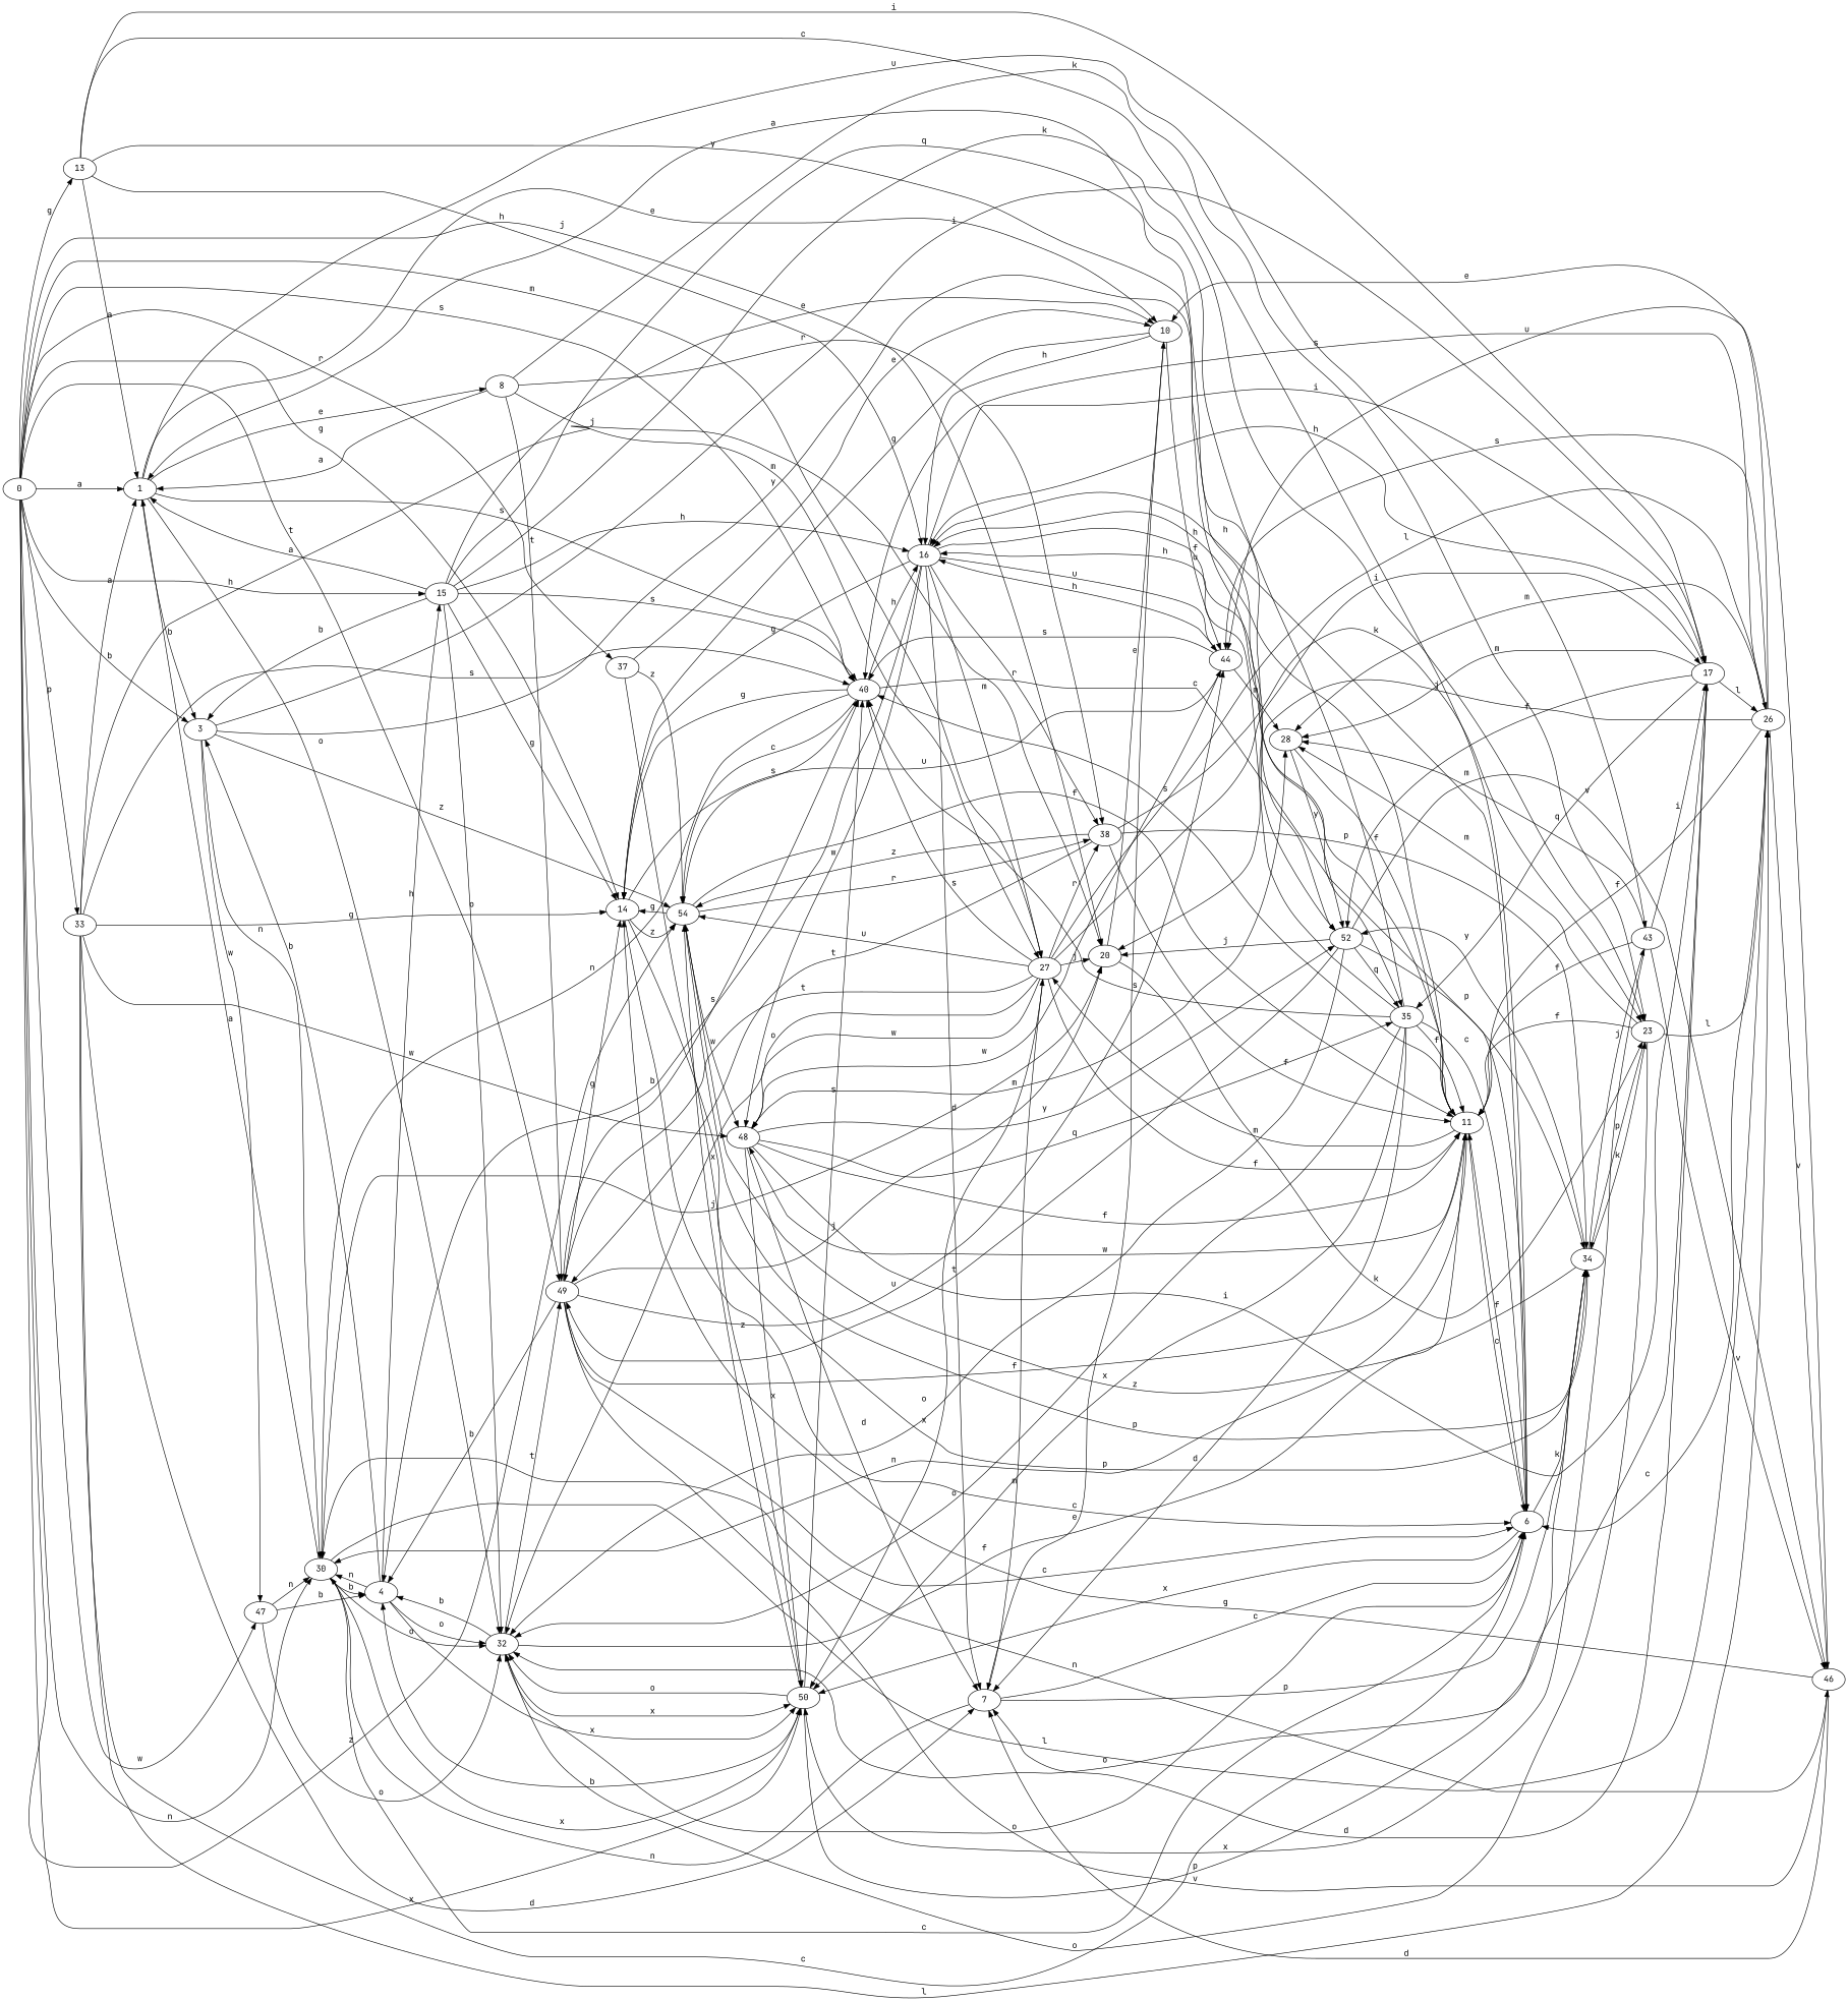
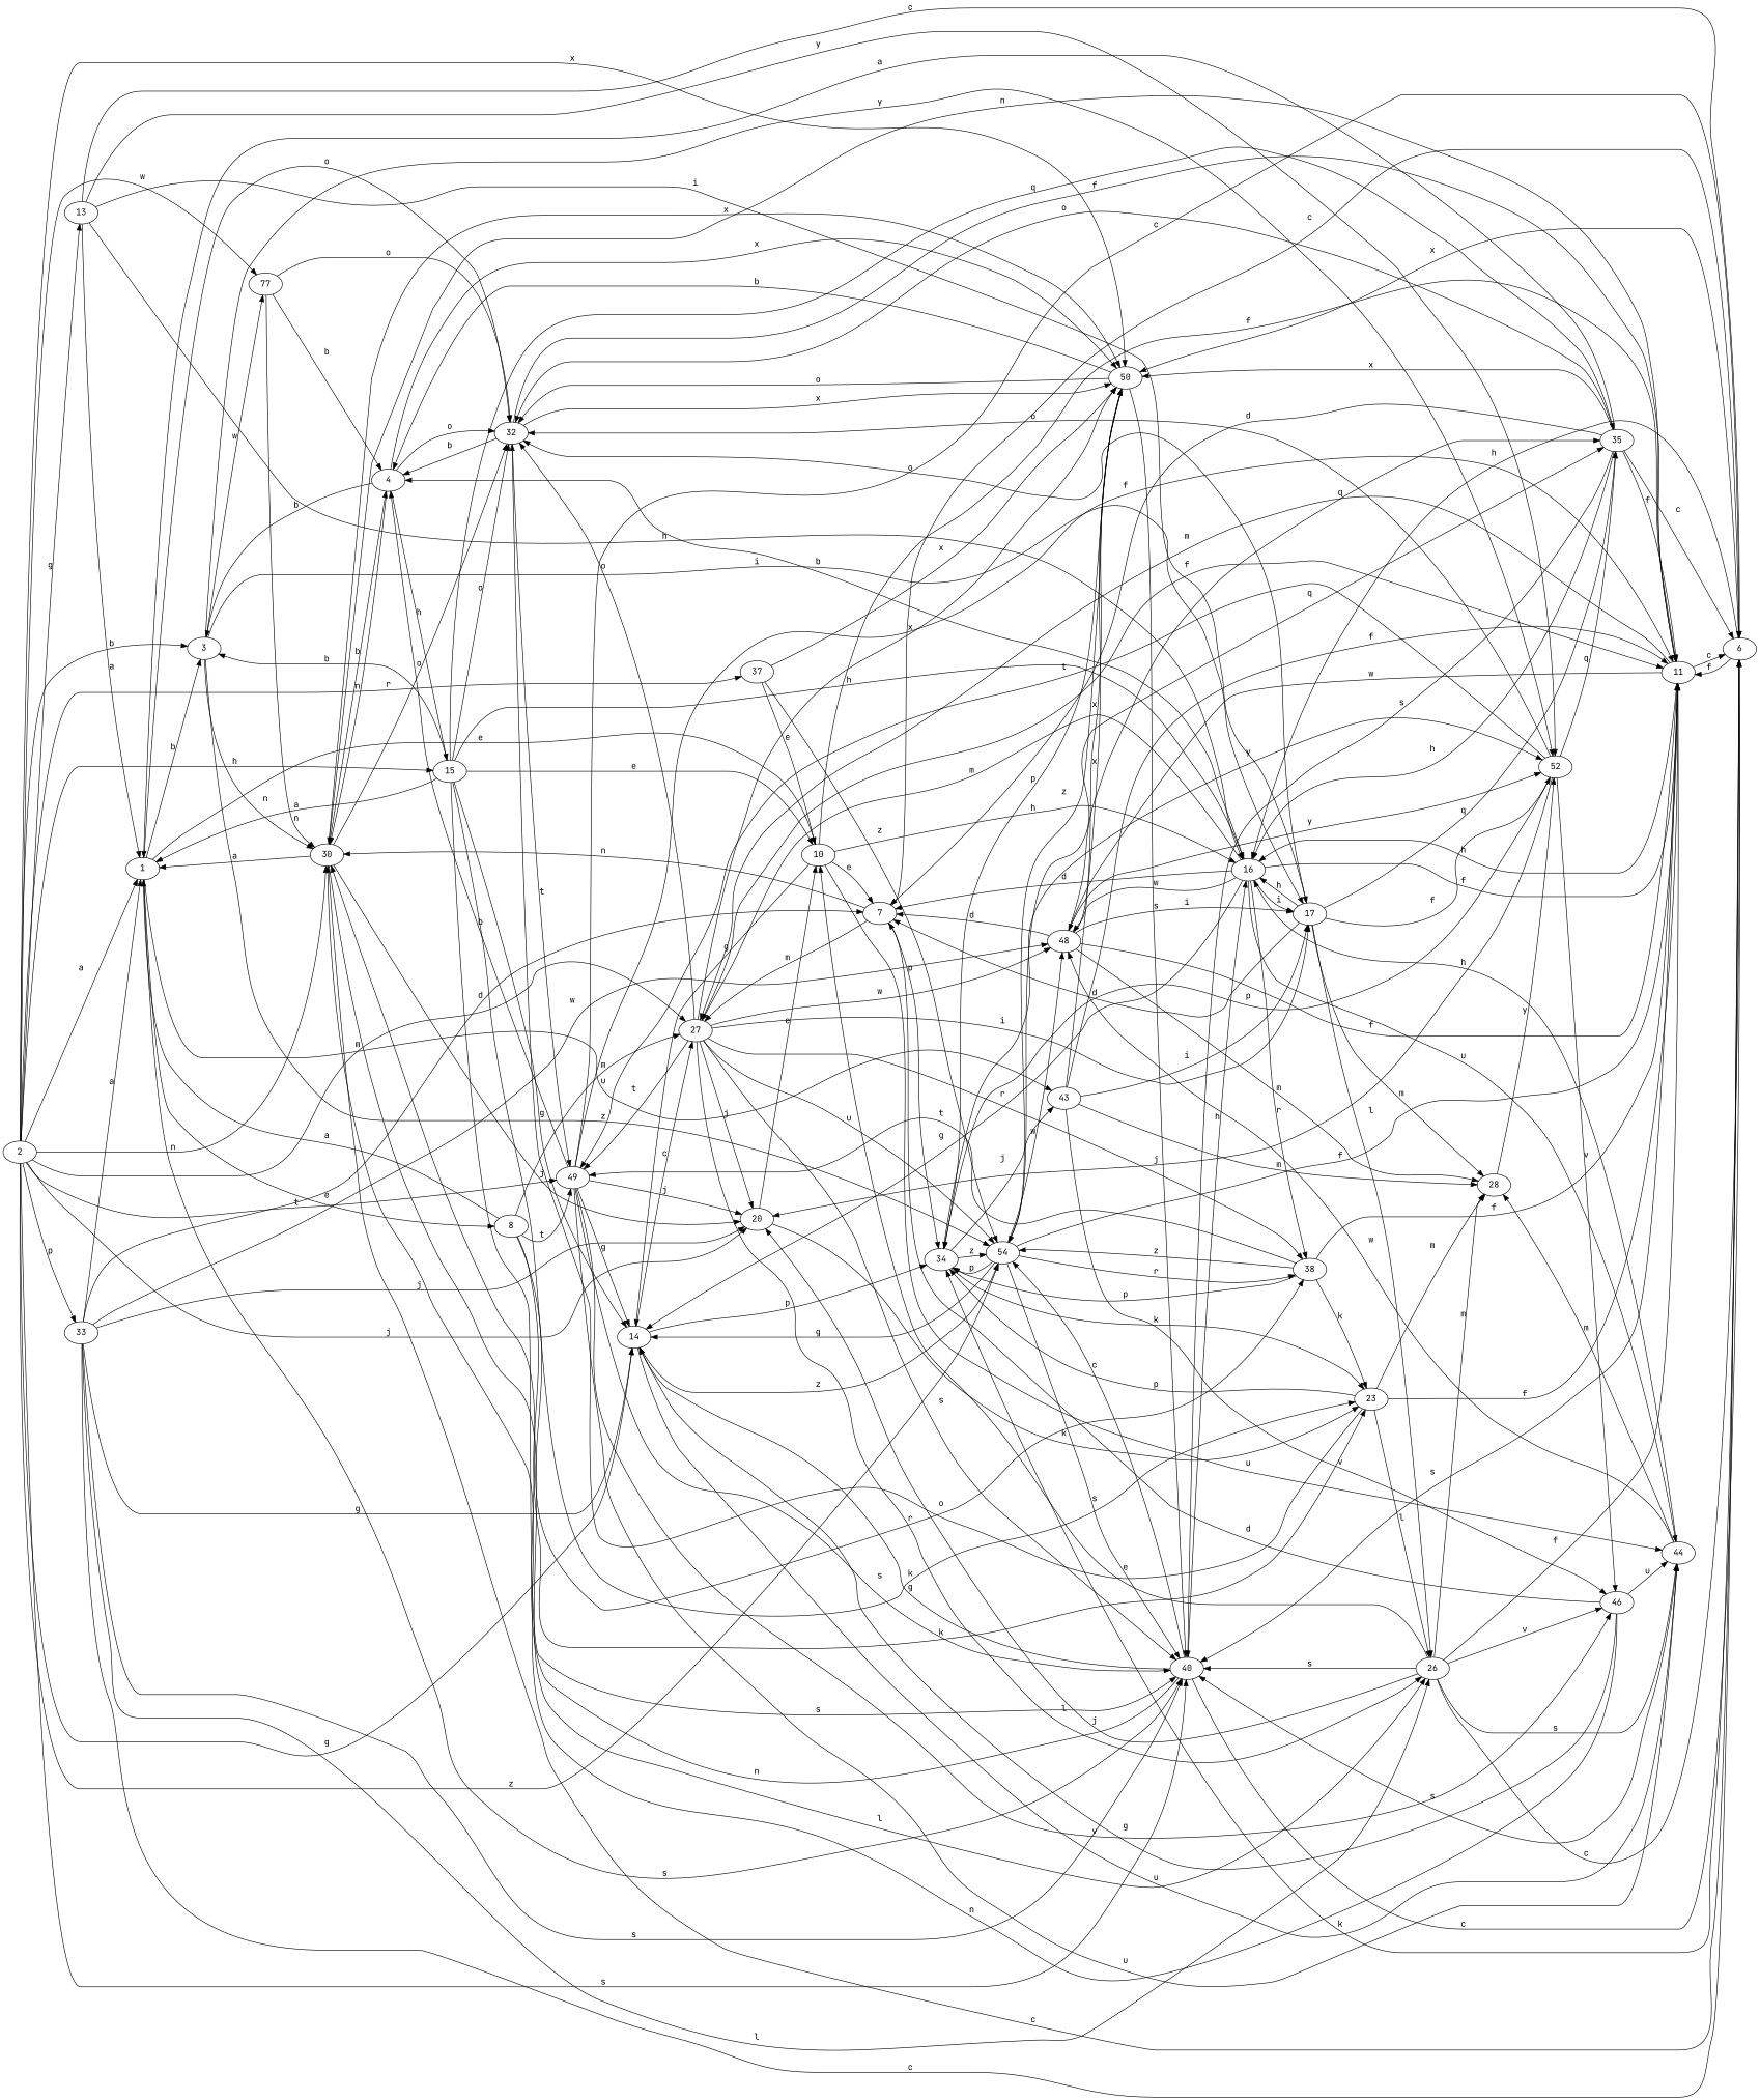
  strict digraph {
    fontname="JetBrains Mono"
    rankdir=LR
    node [fontname="JetBrains Mono"]
    edge [fontname="JetBrains Mono"]
-   0
+   0 [label=2]
    1
    3
    13
    14
    15
    20
    27
    30
    33
    37
    40
    n13 [label=49]
-   47
+   47 [label=77]
    50
    54
    8
    10
    32
    43
    17
    52
    6
    16
    34
    44
    23
    35
    11
    38
    48
    26
    4
    7
    46
    28
    0 -> 1 [label=a]
    0 -> 3 [label=b]
    0 -> 13 [label=g]
    0 -> 14 [label=g]
    0 -> 15 [label=h]
    0 -> 20 [label=j]
    0 -> 27 [label=m]
    0 -> 30 [label=n]
    0 -> 33 [label=p]
    0 -> 37 [label=r]
    0 -> 40 [label=s]
    0 -> n13 [label=t]
    0 -> 47 [label=w]
    0 -> 50 [label=x]
    0 -> 54 [label=z]
    1 -> 3 [label=b]
    1 -> 40 [label=s]
    1 -> 8 [label=e]
    1 -> 10 [label=e]
    1 -> 32 [label=o]
    1 -> 43 [label=u]
    3 -> 30 [label=n]
    3 -> 47 [label=w]
    3 -> 54 [label=z]
    3 -> 17 [label=i]
    3 -> 52 [label=y]
    13 -> 1 [label=a]
    13 -> 17 [label=i]
    13 -> 52 [label=y]
    13 -> 6 [label=c]
    13 -> 16 [label=h]
    14 -> 54 [label=z]
-   14 -> 6 [label=c]
+   14 -> 27 [label=c]
    14 -> 34 [label=p]
    14 -> 44 [label=u]
    15 -> 1 [label=a]
    15 -> 3 [label=b]
    15 -> 14 [label=g]
    15 -> 40 [label=s]
    15 -> 10 [label=e]
    15 -> 32 [label=o]
    15 -> 16 [label=h]
    15 -> 23 [label=k]
    15 -> 35 [label=q]
    20 -> 10 [label=e]
    20 -> 23 [label=k]
    27 -> 20 [label=j]
    27 -> 40 [label=s]
    27 -> n13 [label=t]
    27 -> 50 [label=x]
    27 -> 54 [label=u]
    27 -> 32 [label=o]
    27 -> 17 [label=i]
    27 -> 11 [label=f]
    27 -> 38 [label=r]
    27 -> 48 [label=w]
    27 -> 26 [label=l]
    30 -> 1 [label=a]
    30 -> 20 [label=j]
    30 -> 50 [label=x]
    30 -> 32 [label=o]
    30 -> 6 [label=c]
    30 -> 26 [label=l]
    30 -> 4 [label=b]
    33 -> 1 [label=a]
    33 -> 14 [label=g]
    33 -> 20 [label=j]
    33 -> 40 [label=s]
    33 -> 6 [label=c]
    33 -> 48 [label=w]
    33 -> 26 [label=l]
    33 -> 7 [label=d]
    37 -> 50 [label=x]
    37 -> 54 [label=z]
    37 -> 10 [label=e]
    40 -> 14 [label=g]
    40 -> 30 [label=n]
    40 -> 54 [label=c]
    40 -> 6 [label=c]
    40 -> 16 [label=h]
    n13 -> 14 [label=g]
    n13 -> 20 [label=j]
    n13 -> 40 [label=s]
    n13 -> 6 [label=c]
    n13 -> 44 [label=u]
    n13 -> 11 [label=f]
    n13 -> 4 [label=b]
    n13 -> 46 [label=v]
    47 -> 30 [label=n]
    47 -> 32 [label=o]
    47 -> 4 [label=b]
    50 -> 40 [label=s]
    50 -> 54 [label=z]
    50 -> 32 [label=o]
    50 -> 34 [label=p]
    50 -> 4 [label=b]
    54 -> 14 [label=g]
    54 -> 40 [label=s]
    54 -> 34 [label=p]
+   54 -> 35 [label=q]
    54 -> 11 [label=f]
    54 -> 38 [label=r]
    54 -> 48 [label=w]
    8 -> 1 [label=a]
    8 -> 27 [label=m]
    8 -> n13 [label=t]
    8 -> 23 [label=k]
    8 -> 38 [label=r]
    10 -> 14 [label=g]
    10 -> 16 [label=h]
    10 -> 44 [label=u]
    10 -> 7 [label=e]
    32 -> n13 [label=t]
    32 -> 50 [label=x]
    32 -> 11 [label=f]
    32 -> 4 [label=b]
    43 -> 50 [label=x]
    43 -> 17 [label=i]
    43 -> 11 [label=f]
    43 -> 46 [label=v]
    43 -> 28 [label=m]
    17 -> 32 [label=o]
    17 -> 52 [label=f]
    17 -> 16 [label=h]
    17 -> 35 [label=q]
    17 -> 26 [label=l]
    17 -> 7 [label=d]
    17 -> 28 [label=m]
    52 -> 20 [label=j]
    52 -> n13 [label=t]
    52 -> 32 [label=o]
    52 -> 34 [label=p]
    52 -> 35 [label=q]
    52 -> 46 [label=v]
    6 -> 50 [label=x]
-   6 -> 32 [label=o]
    6 -> 16 [label=h]
    6 -> 34 [label=k]
    6 -> 11 [label=f]
    16 -> 14 [label=g]
    16 -> 27 [label=m]
    16 -> 17 [label=i]
    16 -> 44 [label=u]
    16 -> 11 [label=f]
    16 -> 38 [label=r]
    16 -> 48 [label=w]
    16 -> 4 [label=b]
    16 -> 7 [label=d]
    34 -> 54 [label=z]
    34 -> 43 [label=j]
    34 -> 52 [label=y]
    34 -> 23 [label=k]
    44 -> 40 [label=s]
    44 -> 16 [label=h]
    44 -> 48 [label=w]
    44 -> 28 [label=m]
    23 -> 32 [label=o]
    23 -> 34 [label=p]
    23 -> 11 [label=f]
    23 -> 26 [label=l]
    23 -> 28 [label=m]
    35 -> 1 [label=a]
    35 -> 40 [label=s]
    35 -> 50 [label=x]
    35 -> 32 [label=o]
    35 -> 6 [label=c]
    35 -> 16 [label=h]
    35 -> 11 [label=f]
    35 -> 7 [label=d]
    11 -> 27 [label=m]
    11 -> 30 [label=n]
    11 -> 40 [label=s]
    11 -> 6 [label=c]
    11 -> 16 [label=h]
    11 -> 48 [label=w]
    38 -> n13 [label=t]
    38 -> 54 [label=z]
    38 -> 34 [label=p]
    38 -> 23 [label=k]
    38 -> 11 [label=f]
    48 -> 50 [label=x]
    48 -> 17 [label=i]
    48 -> 52 [label=y]
    48 -> 35 [label=q]
    48 -> 11 [label=f]
    48 -> 7 [label=d]
    48 -> 28 [label=m]
    26 -> 20 [label=j]
    26 -> 40 [label=s]
    26 -> 10 [label=e]
    26 -> 6 [label=c]
    26 -> 44 [label=s]
    26 -> 11 [label=f]
    26 -> 46 [label=v]
    26 -> 28 [label=m]
    4 -> 3 [label=b]
    4 -> 15 [label=h]
    4 -> 30 [label=n]
    4 -> 50 [label=x]
    4 -> 32 [label=o]
    7 -> 27 [label=m]
    7 -> 30 [label=n]
    7 -> 6 [label=c]
    7 -> 34 [label=p]
    46 -> 14 [label=g]
    46 -> 30 [label=n]
    46 -> 44 [label=u]
    46 -> 7 [label=d]
    28 -> 52 [label=y]
-   28 -> 11 [label=f]
+   10 -> 11 [label=f]
  }
